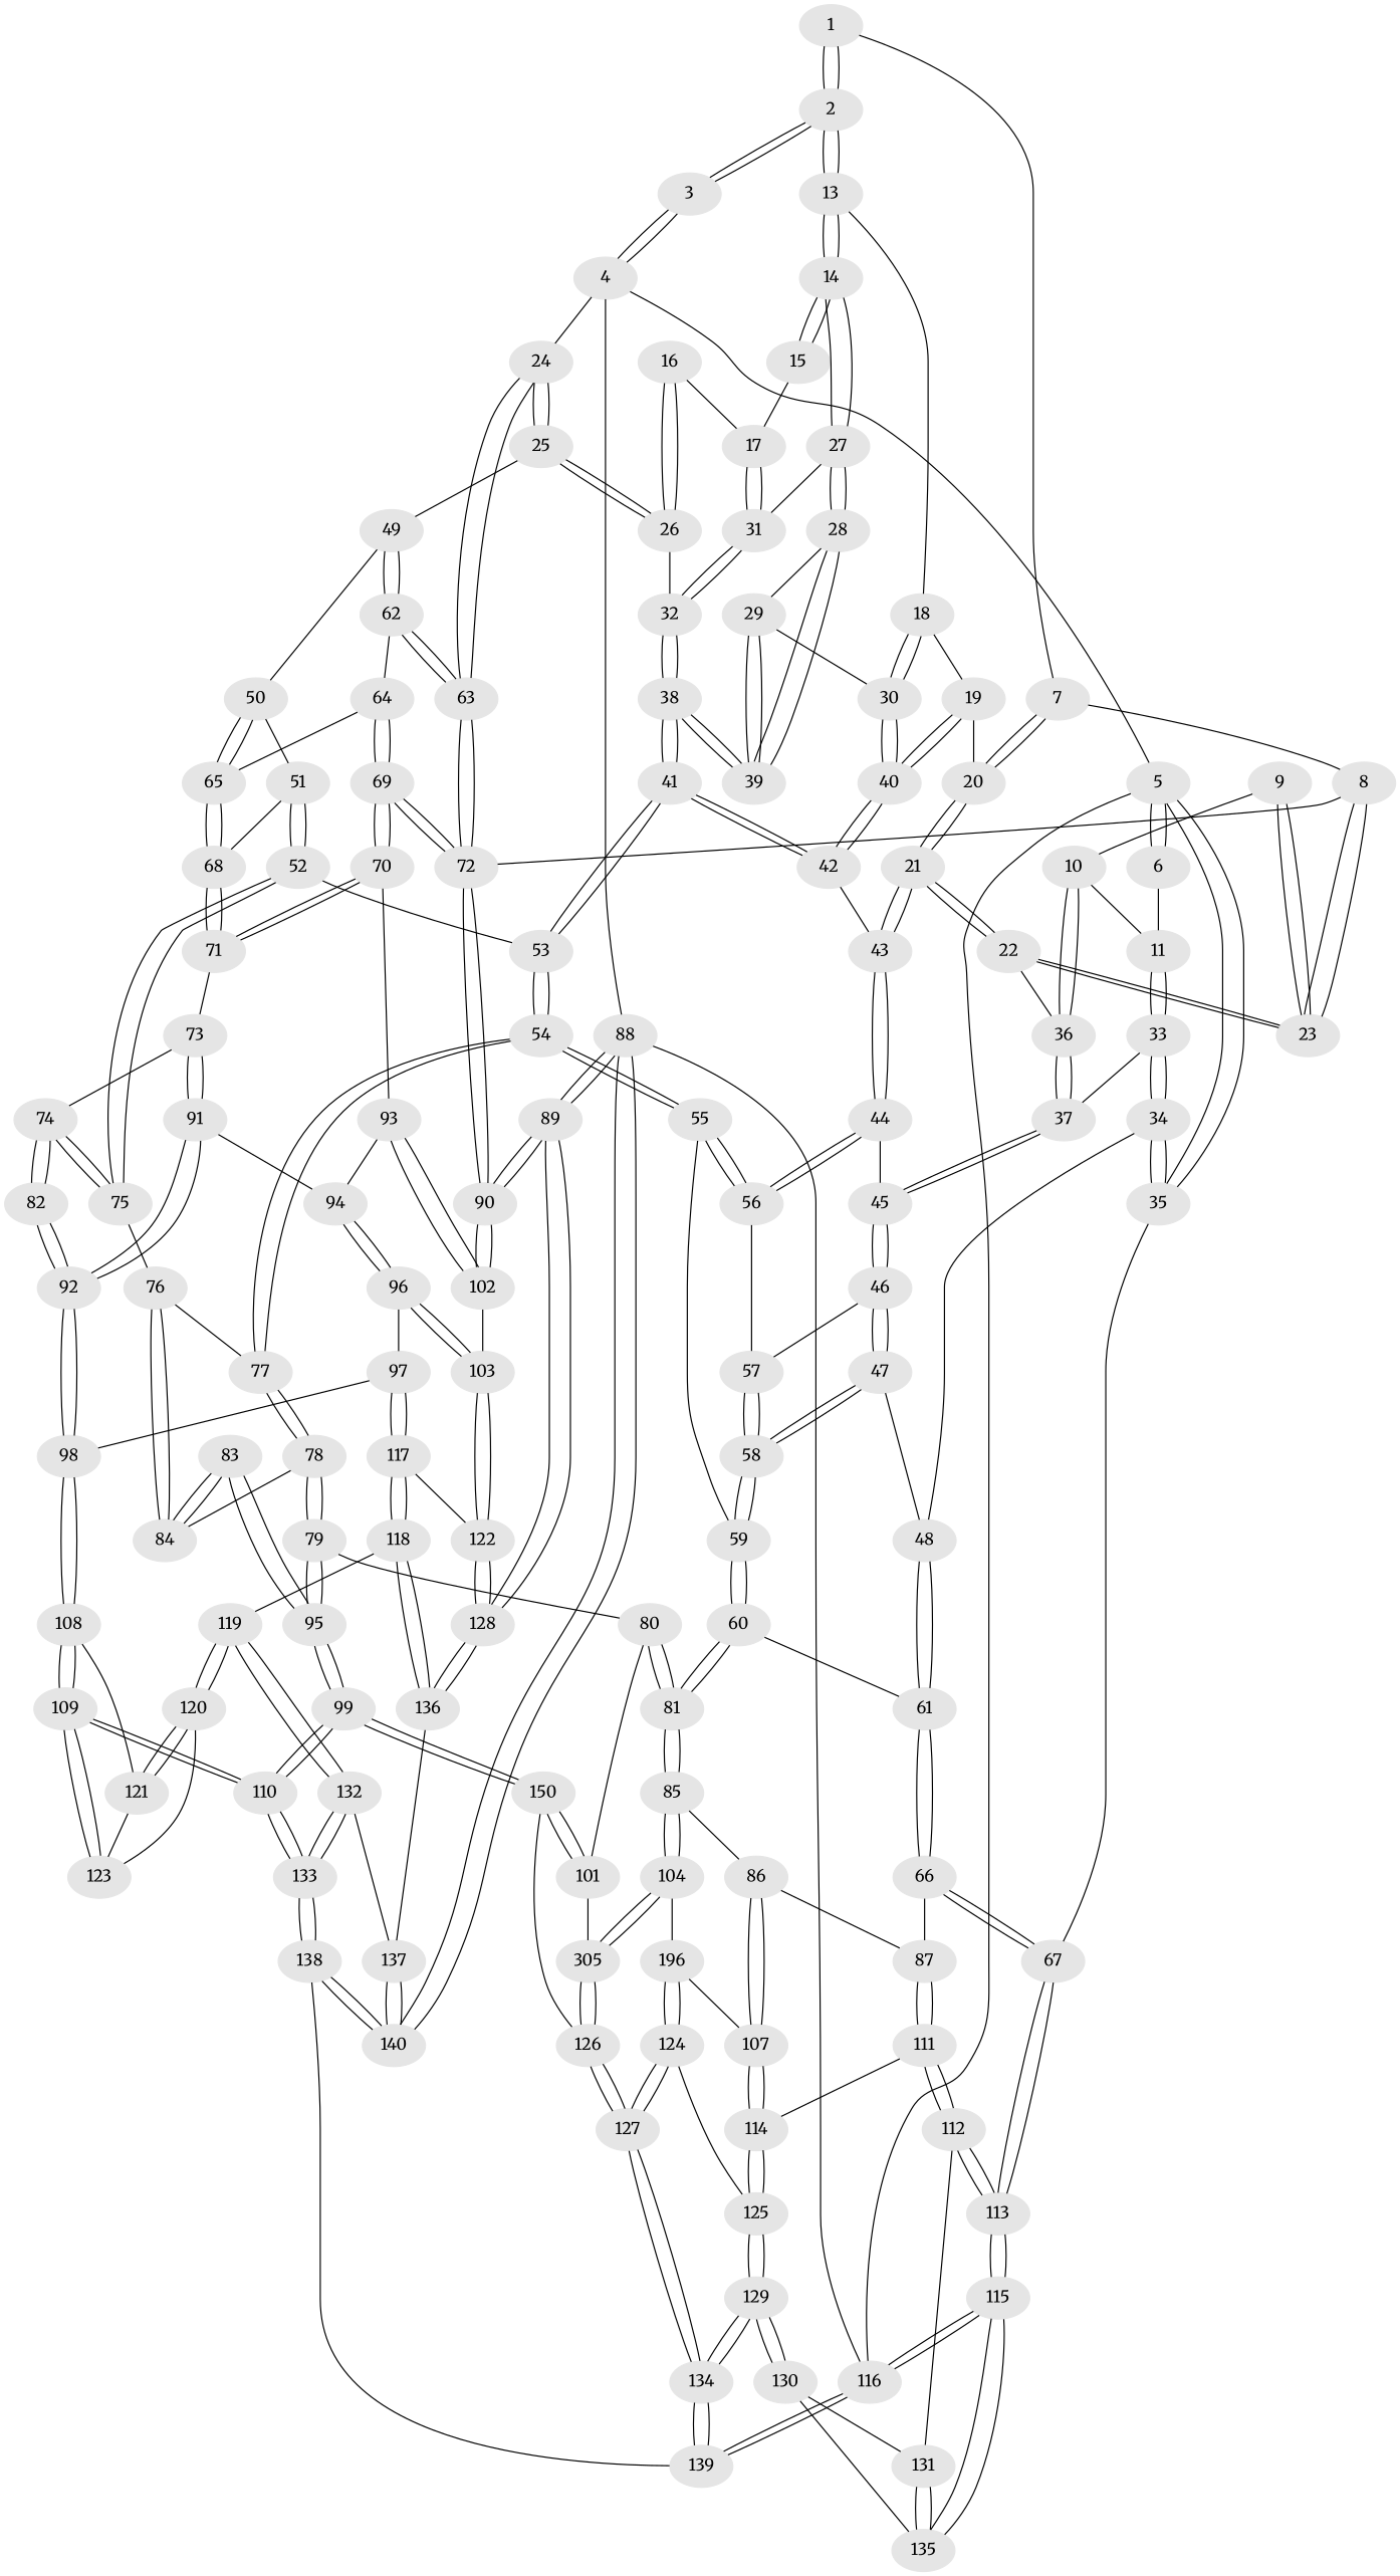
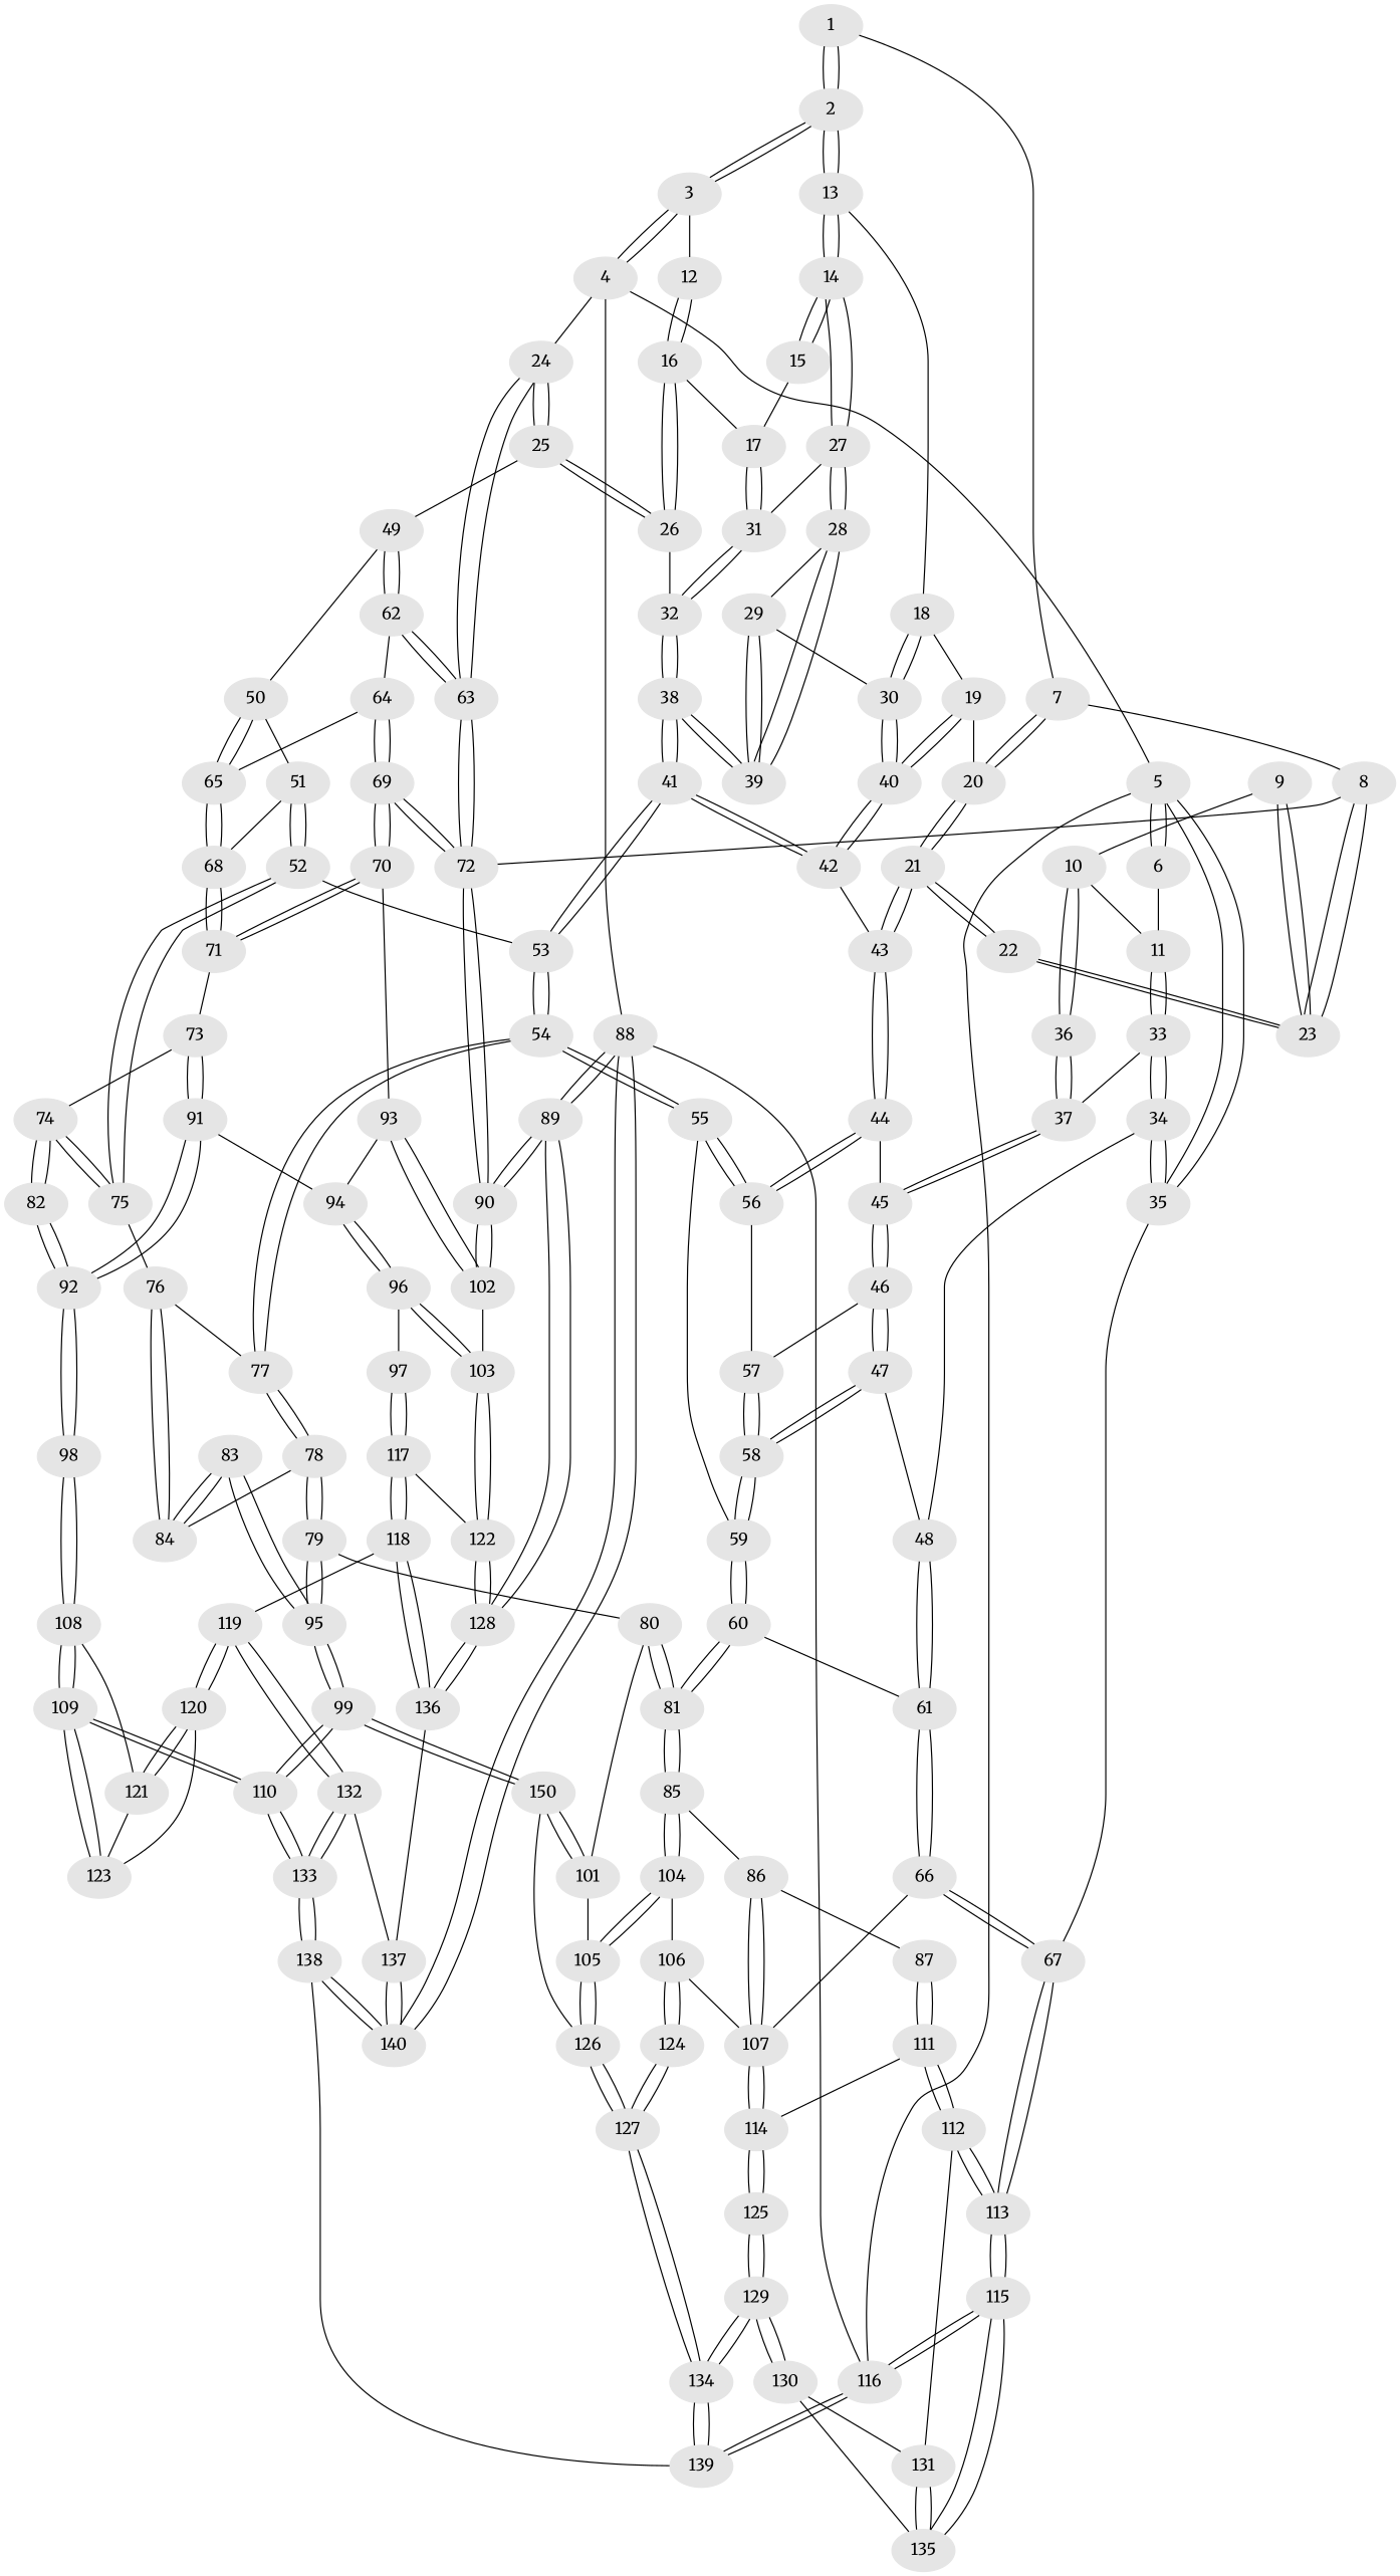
  graph {
    fontname=Merriweather
    node [color=gray90 fontname=Merriweather style=filled]
    edge [fontname=Merriweather]
    1
    2
    7
    3
    13
    8
    20
    4
+   12
    14
    18
    5
    24
    88
    16
    6
    35
    116
    25
    63
    89
    140
    11
    67
    139
    33
    23
    72
    21
    9
    10
    36
    37
    34
    17
    26
    15
    27
    19
    30
    31
    28
    32
    40
    42
    22
    43
    44
    49
    50
    62
    38
    29
    39
    41
    48
    45
    61
    113
    46
    53
    54
    56
    57
    47
    58
    59
    66
    51
    65
    64
    52
    68
    75
    71
    76
    55
    77
    78
    60
    81
    85
    87
    69
    90
    70
    111
    115
    73
    93
    102
    94
    74
    91
    82
    92
    84
    79
    80
    95
    101
    99
-   105 [label=305]
+   105
    86
    104
    83
    98
    107
-   106 [label=196]
+   106
    114
    112
    128
    136
    103
    96
    108
    97
    n118 [label=150]
    110
    117
    122
    118
    109
    121
    126
    133
    127
    124
    125
    123
    138
    131
    135
    129
    119
    120
    132
    137
    134
    130
    1 -- 2
    1 -- 2
    1 -- 7
    2 -- 3
    2 -- 3
    2 -- 13
    2 -- 13
    7 -- 8
    7 -- 20
    7 -- 20
    3 -- 4
    3 -- 4
+   3 -- 12
    13 -- 14
    13 -- 14
    13 -- 18
    8 -- 23
    8 -- 23
    8 -- 72
    20 -- 21
    20 -- 21
    4 -- 5
    4 -- 24
    4 -- 88
+   12 -- 16
+   12 -- 16
    14 -- 15
    14 -- 15
    14 -- 27
    14 -- 27
    18 -- 19
    18 -- 30
    18 -- 30
    5 -- 6
    5 -- 6
    5 -- 35
    5 -- 35
    5 -- 116
    24 -- 25
    24 -- 25
    24 -- 63
    24 -- 63
    88 -- 116
    88 -- 89
    88 -- 89
    88 -- 140
    88 -- 140
    16 -- 17
    16 -- 26
    16 -- 26
    6 -- 11
    35 -- 67
    116 -- 139
    116 -- 139
    25 -- 26
    25 -- 26
    25 -- 49
    63 -- 72
    63 -- 72
    89 -- 90
    89 -- 90
    89 -- 128
    89 -- 128
    11 -- 33
    11 -- 33
    67 -- 113
    67 -- 113
    33 -- 37
    33 -- 34
    33 -- 34
    72 -- 90
    72 -- 90
    21 -- 22
    21 -- 22
    21 -- 43
    21 -- 43
    9 -- 23
    9 -- 23
    9 -- 10
    10 -- 11
    10 -- 36
    10 -- 36
    36 -- 37
    36 -- 37
    37 -- 45
    37 -- 45
    34 -- 35
    34 -- 35
    34 -- 48
    17 -- 31
    17 -- 31
    26 -- 32
    15 -- 17
    27 -- 31
    27 -- 28
    27 -- 28
    19 -- 20
    19 -- 40
    19 -- 40
    30 -- 40
    30 -- 40
    31 -- 32
    31 -- 32
    28 -- 29
    28 -- 39
    28 -- 39
    32 -- 38
    32 -- 38
    40 -- 42
    40 -- 42
    42 -- 43
    22 -- 23
    22 -- 23
-   22 -- 36
    43 -- 44
    43 -- 44
    44 -- 45
    44 -- 56
    44 -- 56
    49 -- 50
    49 -- 62
    49 -- 62
    50 -- 51
    50 -- 65
    50 -- 65
    62 -- 63
    62 -- 63
    62 -- 64
    38 -- 39
    38 -- 39
    38 -- 41
    38 -- 41
    29 -- 30
    29 -- 39
    29 -- 39
    41 -- 42
    41 -- 42
    41 -- 53
    41 -- 53
    48 -- 61
    48 -- 61
    45 -- 46
    45 -- 46
    61 -- 66
    61 -- 66
    113 -- 115
    113 -- 115
    46 -- 57
    46 -- 47
    46 -- 47
    53 -- 54
    53 -- 54
    54 -- 55
    54 -- 55
    54 -- 77
    54 -- 77
    56 -- 57
    57 -- 58
    57 -- 58
    47 -- 48
    47 -- 58
    47 -- 58
    58 -- 59
    58 -- 59
    59 -- 60
    59 -- 60
    66 -- 67
    66 -- 67
-   66 -- 87
+   66 -- 107
    51 -- 52
    51 -- 52
    51 -- 68
    65 -- 68
    65 -- 68
    64 -- 65
    64 -- 69
    64 -- 69
    52 -- 53
    52 -- 75
    52 -- 75
    68 -- 71
    68 -- 71
    75 -- 76
    71 -- 73
    76 -- 77
    76 -- 84
    76 -- 84
    55 -- 56
    55 -- 56
    55 -- 59
    77 -- 78
    77 -- 78
    78 -- 84
    78 -- 79
    78 -- 79
    60 -- 61
    60 -- 81
    60 -- 81
    81 -- 85
    81 -- 85
    85 -- 86
    85 -- 104
    85 -- 104
    87 -- 111
    87 -- 111
    69 -- 72
    69 -- 72
    69 -- 70
    69 -- 70
    90 -- 102
    90 -- 102
    70 -- 71
    70 -- 71
    70 -- 93
    111 -- 114
    111 -- 112
    111 -- 112
    115 -- 116
    115 -- 116
    115 -- 135
    115 -- 135
    73 -- 74
    73 -- 91
    73 -- 91
    93 -- 102
    93 -- 102
    93 -- 94
    102 -- 103
    94 -- 96
    94 -- 96
    74 -- 75
    74 -- 75
    74 -- 82
    74 -- 82
    91 -- 94
    91 -- 92
    91 -- 92
    82 -- 92
    82 -- 92
    92 -- 98
    92 -- 98
    79 -- 80
    79 -- 95
    79 -- 95
    80 -- 81
    80 -- 81
    80 -- 101
    95 -- 99
    95 -- 99
    101 -- 105
    99 -- n118
    99 -- n118
    99 -- 110
    99 -- 110
    105 -- 126
    105 -- 126
    86 -- 87
    86 -- 107
    86 -- 107
    104 -- 105
    104 -- 105
    104 -- 106
    83 -- 84
    83 -- 84
    83 -- 95
    83 -- 95
    98 -- 108
    98 -- 108
    107 -- 114
    107 -- 114
    106 -- 107
    106 -- 124
    106 -- 124
    114 -- 125
    114 -- 125
    112 -- 113
    112 -- 113
    112 -- 131
    128 -- 136
    128 -- 136
    136 -- 137
    103 -- 122
    103 -- 122
    96 -- 103
    96 -- 103
    96 -- 97
    108 -- 109
    108 -- 109
    108 -- 121
-   97 -- 98
    97 -- 117
    97 -- 117
    n118 -- 101
    n118 -- 101
    n118 -- 126
    110 -- 133
    110 -- 133
    117 -- 122
    117 -- 118
    117 -- 118
    122 -- 128
    122 -- 128
    118 -- 136
    118 -- 136
    118 -- 119
    109 -- 110
    109 -- 110
    109 -- 123
    109 -- 123
    121 -- 123
    126 -- 127
    126 -- 127
    133 -- 138
    133 -- 138
    127 -- 134
    127 -- 134
    124 -- 127
    124 -- 127
-   124 -- 125
    125 -- 129
    125 -- 129
    138 -- 140
    138 -- 140
    138 -- 139
    131 -- 135
    131 -- 135
    129 -- 134
    129 -- 134
    129 -- 130
    129 -- 130
    119 -- 120
    119 -- 120
    119 -- 132
    119 -- 132
    120 -- 121
    120 -- 121
    120 -- 123
    132 -- 133
    132 -- 133
    132 -- 137
    137 -- 140
    137 -- 140
    134 -- 139
    134 -- 139
    130 -- 131
    130 -- 135
  }
